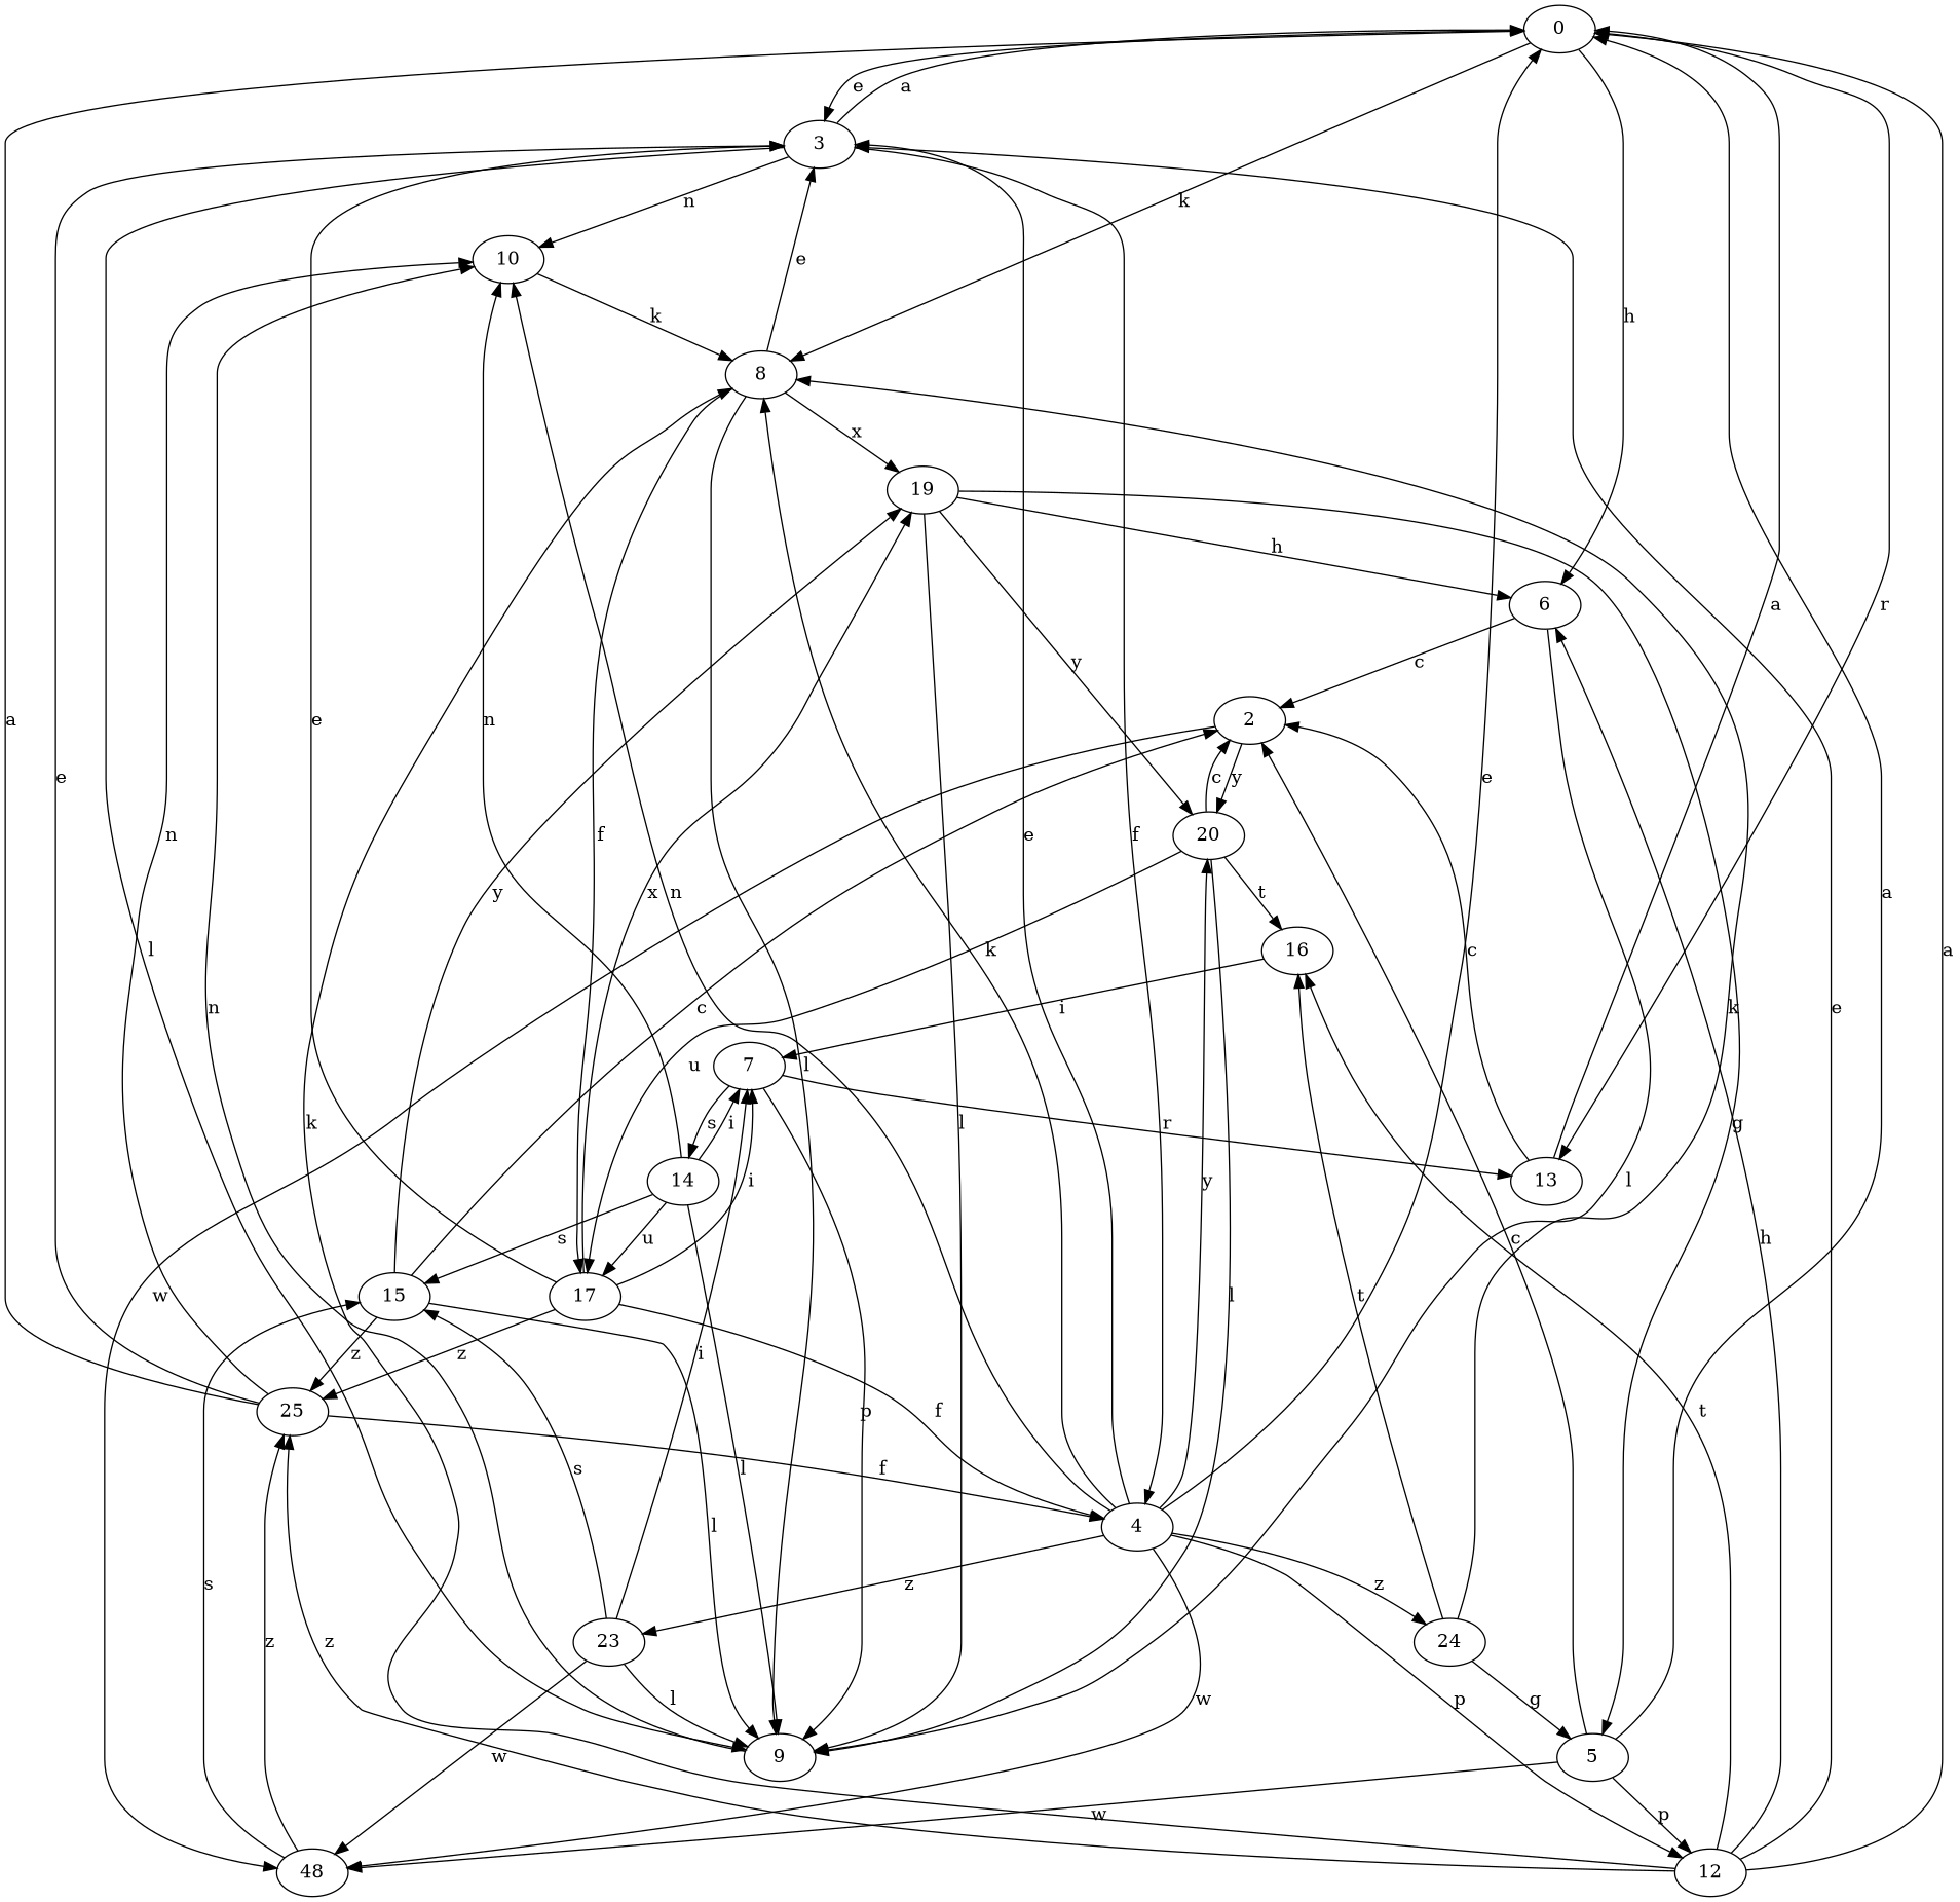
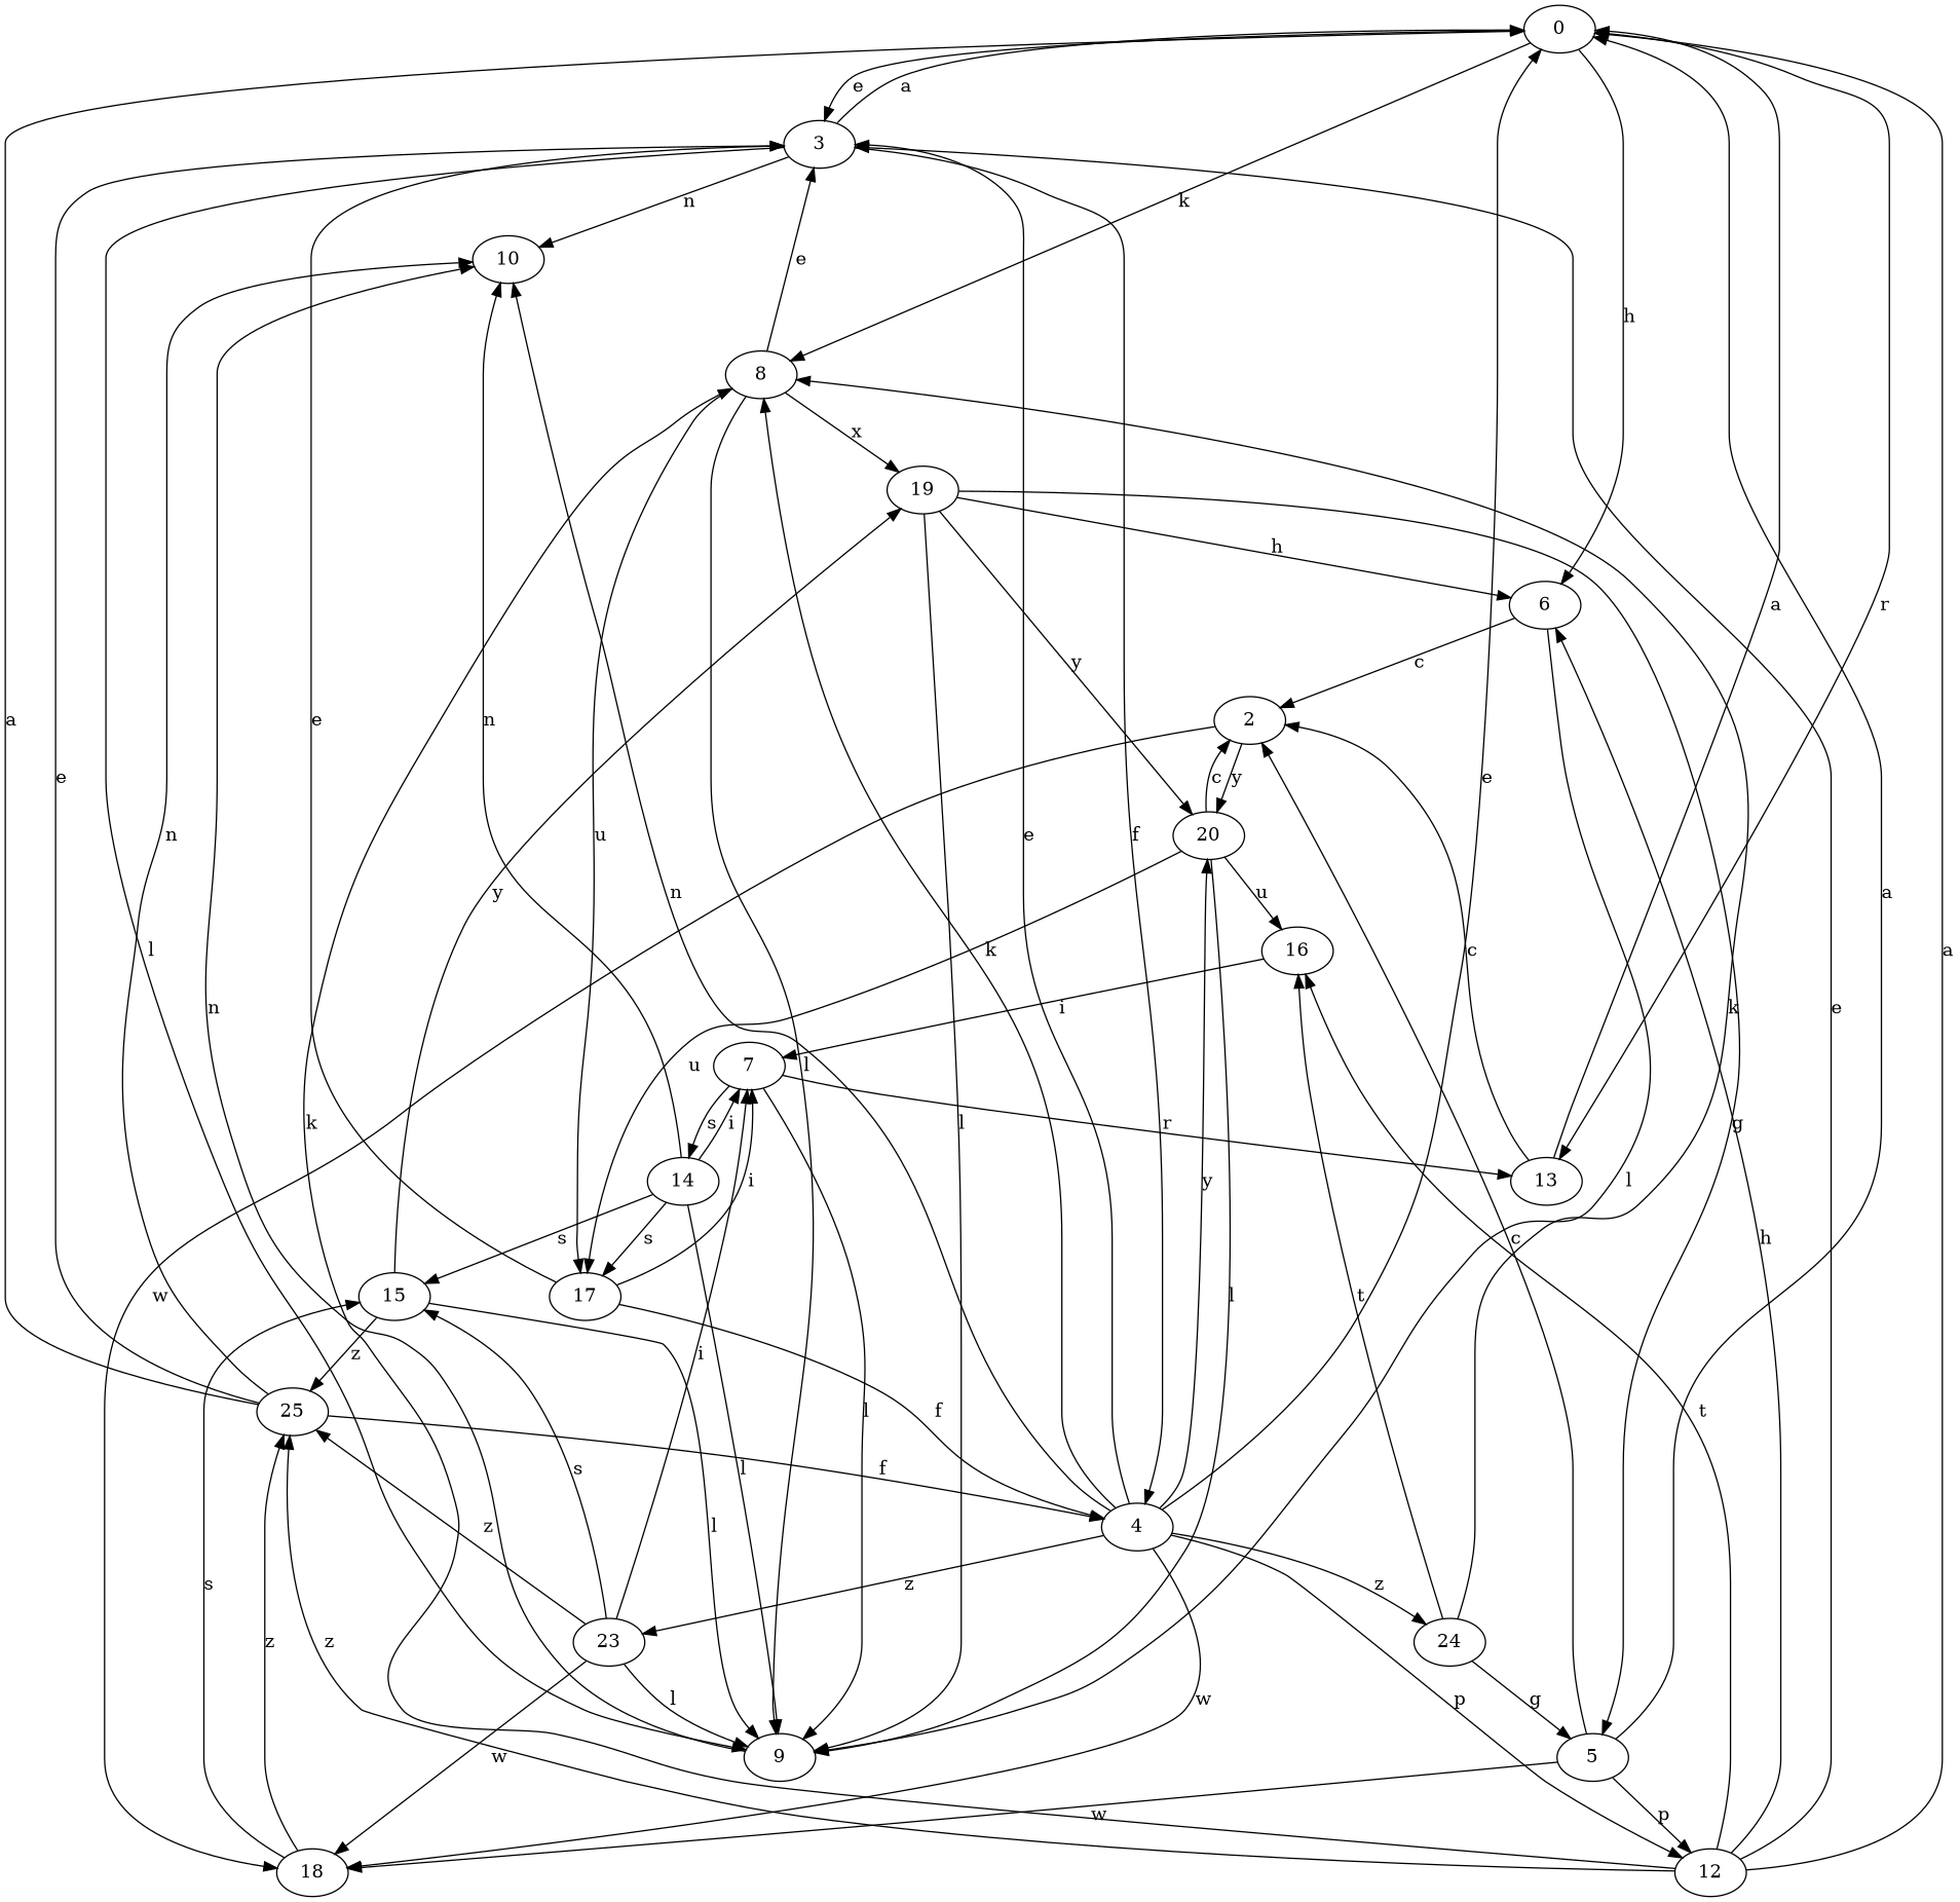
  strict digraph {
    0
    3
    6
    8
    13
    4
    9
    10
    2
    17
    19
    20
    16
-   18 [label=48]
+   18
    25
    15
    12
    23
    24
    7
    5
    14
    0 -> 3 [label=e]
    0 -> 6 [label=h]
    0 -> 8 [label=k]
    0 -> 13 [label=r]
    3 -> 0 [label=a]
    3 -> 4 [label=f]
    3 -> 9 [label=l]
    3 -> 10 [label=n]
    6 -> 9 [label=l]
    6 -> 2 [label=c]
    8 -> 3 [label=e]
    8 -> 9 [label=l]
-   8 -> 17 [label=f]
+   8 -> 17 [label=u]
    8 -> 19 [label=x]
    13 -> 0 [label=a]
    13 -> 2 [label=c]
    4 -> 0 [label=e]
    4 -> 3 [label=e]
    4 -> 8 [label=k]
    4 -> 10 [label=n]
    4 -> 20 [label=y]
    4 -> 18 [label=w]
    4 -> 12 [label=p]
    4 -> 23 [label=z]
    4 -> 24 [label=z]
    9 -> 10 [label=n]
-   10 -> 8 [label=k]
    2 -> 20 [label=y]
    2 -> 18 [label=w]
    17 -> 3 [label=e]
    17 -> 4 [label=f]
-   17 -> 19 [label=x]
-   17 -> 25 [label=z]
+   23 -> 25 [label=z]
    17 -> 7 [label=i]
    19 -> 6 [label=h]
    19 -> 9 [label=l]
    19 -> 20 [label=y]
    19 -> 5 [label=g]
    20 -> 9 [label=l]
    20 -> 2 [label=c]
    20 -> 17 [label=u]
-   20 -> 16 [label=t]
+   20 -> 16 [label=u]
    16 -> 7 [label=i]
    18 -> 25 [label=z]
    18 -> 15 [label=s]
    25 -> 0 [label=a]
    25 -> 3 [label=e]
    25 -> 4 [label=f]
    25 -> 10 [label=n]
    15 -> 9 [label=l]
-   15 -> 2 [label=c]
    15 -> 19 [label=y]
    15 -> 25 [label=z]
    12 -> 0 [label=a]
    12 -> 3 [label=e]
    12 -> 6 [label=h]
    12 -> 8 [label=k]
    12 -> 16 [label=t]
    12 -> 25 [label=z]
    23 -> 9 [label=l]
    23 -> 18 [label=w]
    23 -> 15 [label=s]
    23 -> 7 [label=i]
    24 -> 8 [label=k]
    24 -> 16 [label=t]
    24 -> 5 [label=g]
    7 -> 13 [label=r]
-   7 -> 9 [label=p]
+   7 -> 9 [label=l]
    7 -> 14 [label=s]
    5 -> 0 [label=a]
    5 -> 2 [label=c]
    5 -> 18 [label=w]
    5 -> 12 [label=p]
    14 -> 9 [label=l]
    14 -> 10 [label=n]
-   14 -> 17 [label=u]
+   14 -> 17 [label=s]
    14 -> 15 [label=s]
    14 -> 7 [label=i]
  }
